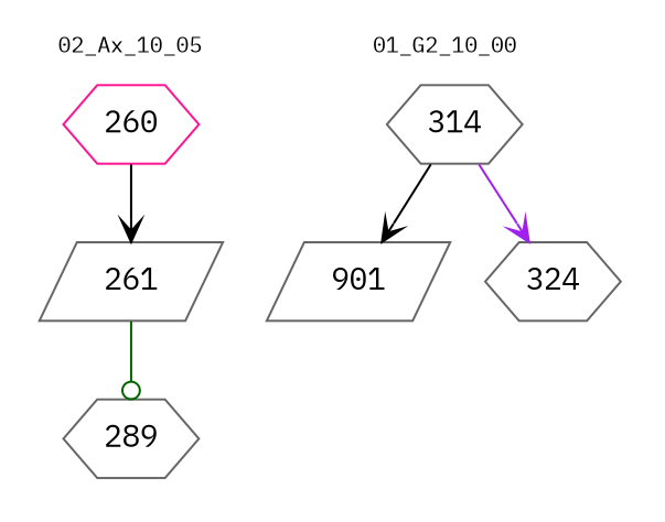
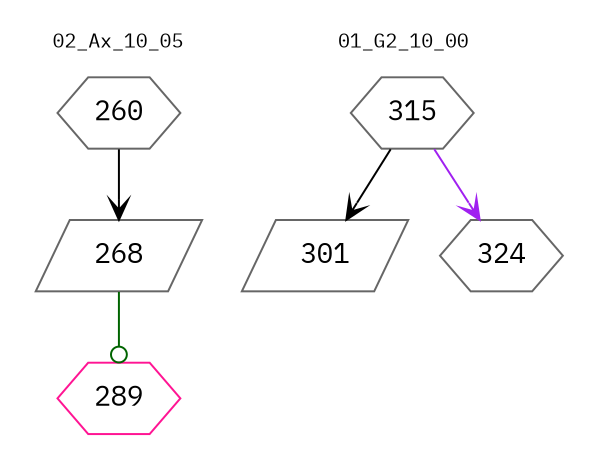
  digraph {
    fontname="IBM Plex Mono"
    node [color=gray40 fontname="IBM Plex Mono" shape=hexagon]
    edge [arrowhead=vee color=black fontname="IBM Plex Mono"]
-   n1 [label=261 shape=parallelogram]
-   n2 [color=deeppink label=260]
-   n3 [label=289]
-   n4 [label=314]
-   n5 [label=901 shape=parallelogram]
+   n1 [label=268 shape=parallelogram]
+   n2 [label=260]
+   n3 [color=deeppink label=289]
+   n4 [label=315]
+   n5 [label=301 shape=parallelogram]
    n6 [label=324]
    subgraph cluster_1 {
      color=white
      fontsize=10
      label="02_Ax_10_05"
      n1
      n2
      n3
    }
    subgraph cluster_2 {
      color=white
      fontsize=10
      label="01_G2_10_00"
      n4
      n5
      n6
    }
    n1 -> n3 [arrowhead=odot color=darkgreen]
    n2 -> n1
    n4 -> n5
    n4 -> n6 [color=purple]
  }
